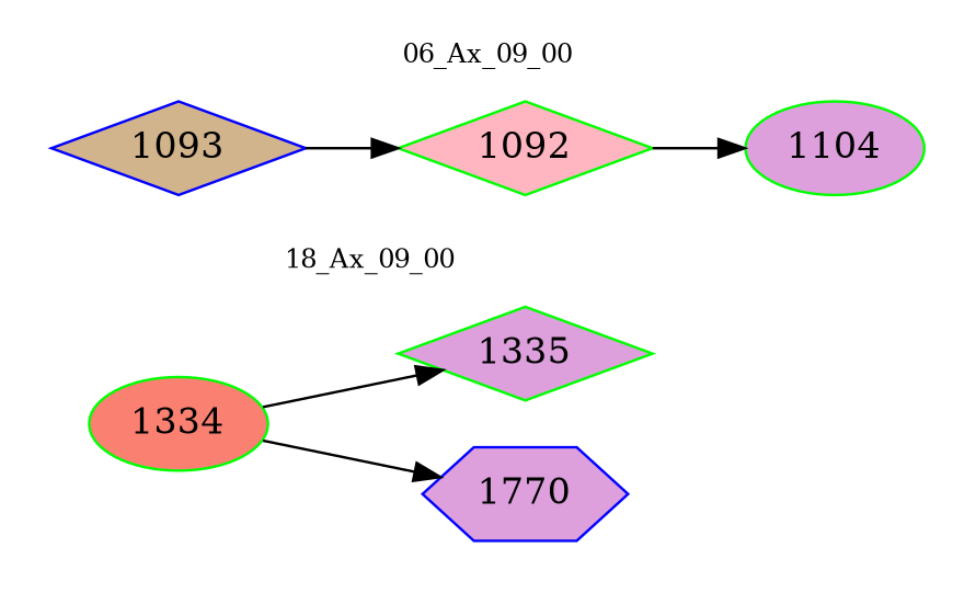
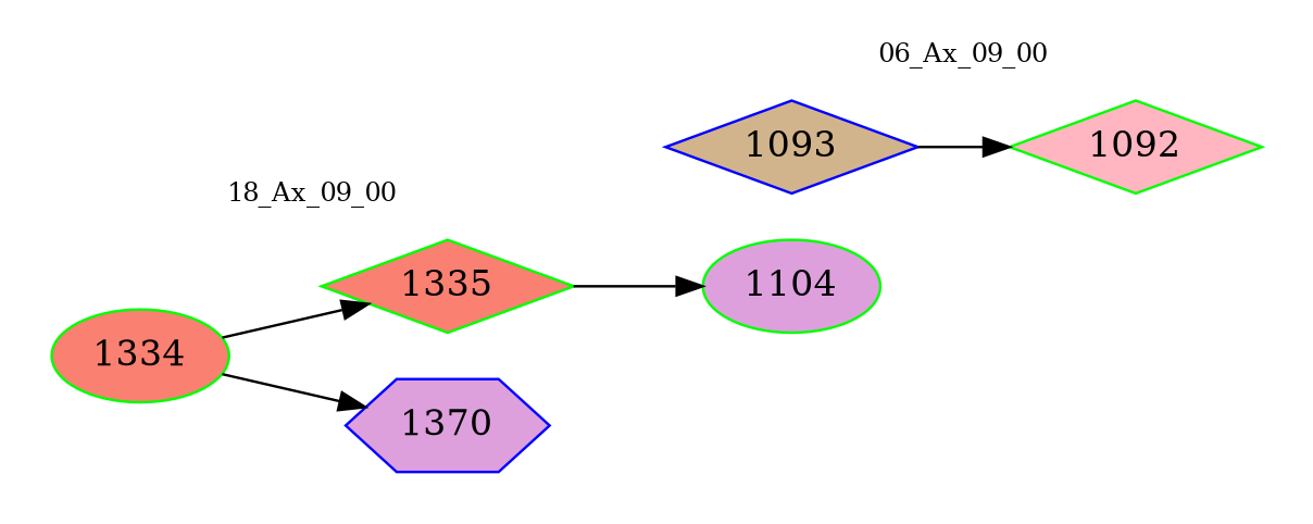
  digraph {
    rankdir=LR
    node [color=green fillcolor=salmon shape=diamond style=filled]
    edge [color=black]
    n1 [label=1334 shape=ellipse]
-   n2 [color=blue fillcolor=plum label=1770 shape=hexagon]
-   n3 [fillcolor=plum label=1335]
+   n2 [color=blue fillcolor=plum label=1370 shape=hexagon]
+   n3 [label=1335]
    n4 [fillcolor=lightpink label=1092]
    n5 [color=blue fillcolor=tan label=1093]
    n6 [fillcolor=plum label=1104 shape=ellipse]
    subgraph cluster_1 {
      color=white
      fontsize=10
      label="18_Ax_09_00"
      n1
      n2
      n3
    }
    subgraph cluster_2 {
      color=white
      fontsize=10
      label="06_Ax_09_00"
      n4
      n5
      n6
    }
    n1 -> n2
    n1 -> n3
-   n4 -> n6
+   n3 -> n6
    n5 -> n4
  }
